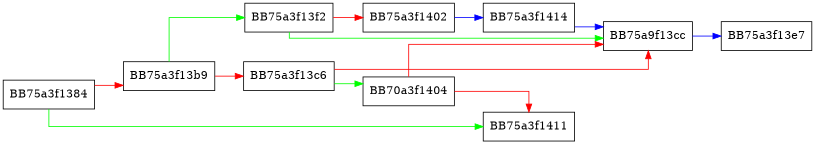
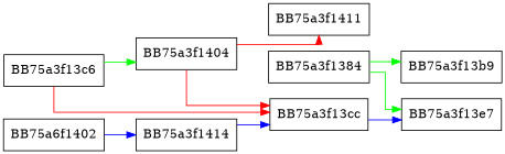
  digraph {
    rankdir=LR
    splines=ortho
    node [shape=box]
    edge [color=red]
    BB75a3f1384
    BB75a3f13e7
    BB75a3f13b9
-   BB75a3f13f2
    BB75a3f13c6
-   BB75a3f13cc [label=BB75a9f13cc]
-   BB75a3f1402
-   BB75a3f1404 [label=BB70a3f1404]
+   BB75a3f13cc
+   BB75a3f1402 [label=BB75a6f1402]
+   BB75a3f1404
    BB75a3f1414
    BB75a3f1411
-   BB75a3f1384 -> BB75a3f1411 [color=green]
-   BB75a3f1384 -> BB75a3f13b9
-   BB75a3f13b9 -> BB75a3f13f2 [color=green]
-   BB75a3f13b9 -> BB75a3f13c6
-   BB75a3f13f2 -> BB75a3f13cc [color=green]
-   BB75a3f13f2 -> BB75a3f1402
+   BB75a3f1384 -> BB75a3f13e7 [color=green]
+   BB75a3f1384 -> BB75a3f13b9 [color=green]
    BB75a3f13c6 -> BB75a3f13cc
    BB75a3f13c6 -> BB75a3f1404 [color=green]
    BB75a3f13cc -> BB75a3f13e7 [color=blue]
    BB75a3f1402 -> BB75a3f1414 [color=blue]
    BB75a3f1404 -> BB75a3f13cc
    BB75a3f1404 -> BB75a3f1411
    BB75a3f1414 -> BB75a3f13cc [color=blue]
  }
